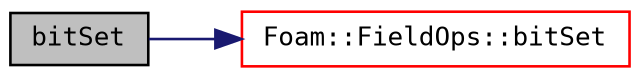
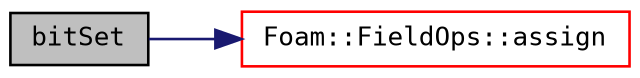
  digraph {
    rankdir=LR
    fontname="DejaVu Sans Mono"
    node [fontname="DejaVu Sans Mono" fontsize=10 shape=record]
    n1 [color=black fillcolor=grey75 fontcolor=black height=0.2 label=bitSet style=filled width=0.4]
-   n2 [color=red height=0.2 label="Foam::FieldOps::bitSet" width=0.4]
+   n2 [color=red height=0.2 label="Foam::FieldOps::assign" width=0.4]
    n1 -> n2 [color=midnightblue fontname="DejaVu Sans Mono" fontsize=10 labelfontname=Helvetica labelfontsize=10 style=solid]
  }
